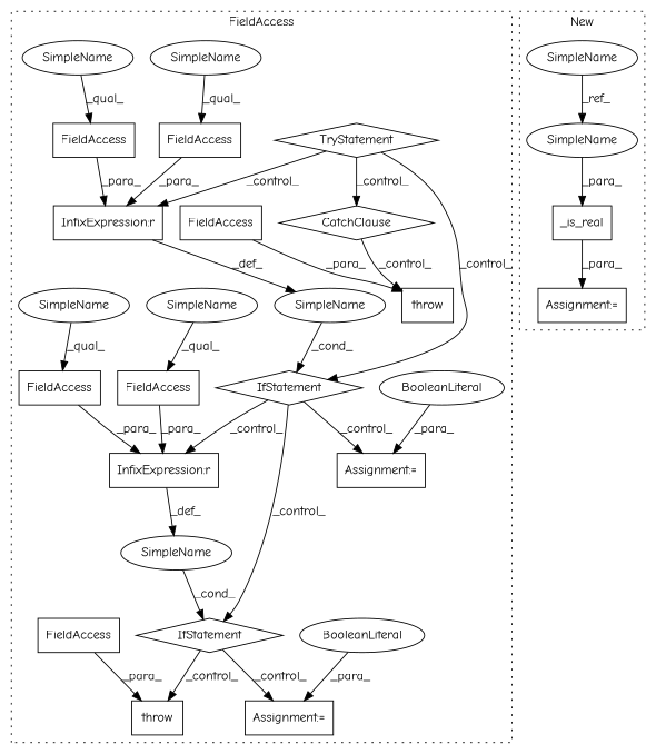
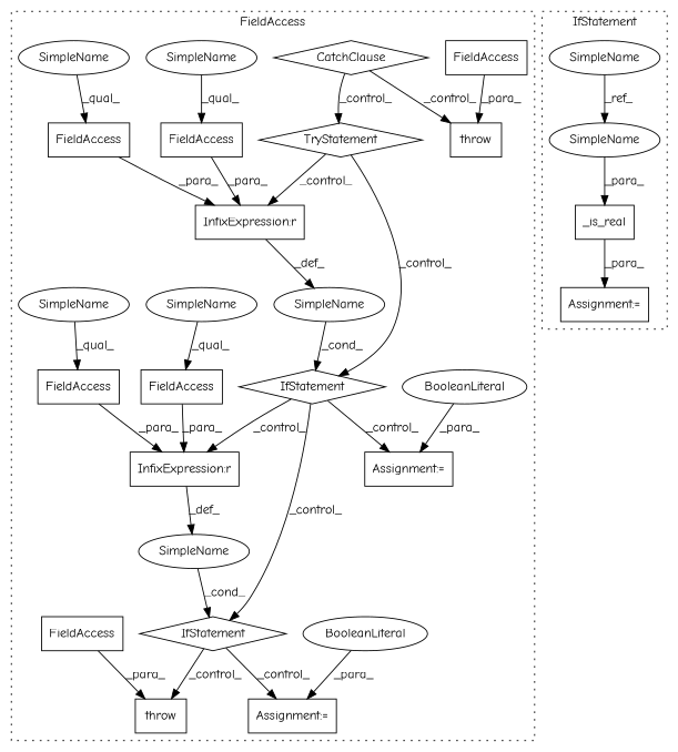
  digraph {
    fontname="Comic Neue"
    node [a=42 fontname="Comic Neue" l=1 shape=box]
    edge [fontname="Comic Neue"]
    n1 [a=53 l=6 label=throw s=1668]
    n2 [a=27 l=4 label="InfixExpression:r" s=1529]
    n3 [a=27 l=4 label="InfixExpression:r" s=1600]
    n4 [a=22 l=16 label=FieldAccess s=1604]
    n5 [a=22 l=13 label=FieldAccess s=1533]
    n6 [a=22 l=12 label=FieldAccess s=1674]
    n7 [a=22 l=7 label=FieldAccess s=1593]
    n8 [a=22 l=7 label=FieldAccess s=1522]
    n9 [label=SimpleName shape=ellipse l=""]
    n10 [a=25 l="4,2" label=IfStatement s="1589,1620" shape=diamond]
    n11 [label=SimpleName shape=ellipse l=""]
    n12 [a=54 l=4 label=TryStatement s=1506 shape=diamond]
    n13 [a=53 l=6 label=throw s=1747]
    n14 [a=22 l=12 label=FieldAccess s=1753]
    n15 [a=25 l="4,2" label=IfStatement s="1518,1546" shape=diamond]
    n16 [a=12 l="11,2" label=CatchClause s="1703,1737" shape=diamond]
    n17 [a=7 label="Assignment:=" s=1562]
    n18 [a=9 l=4 label=BooleanLiteral s=1563 shape=ellipse]
    n19 [a=7 label="Assignment:=" s=1636]
    n20 [a=9 l=5 label=BooleanLiteral s=1637 shape=ellipse]
    n21 [l=5 label=SimpleName s=1533 shape=ellipse]
    n22 [l=5 label=SimpleName s=1604 shape=ellipse]
    n23 [label=SimpleName s=1522 shape=ellipse]
    n24 [label=SimpleName s=1593 shape=ellipse]
    n25 [a=32 l="9,1" label=_is_real s="1953,1963"]
    n26 [label=SimpleName s=1836 shape=ellipse]
    n27 [a=7 label="Assignment:=" s=1952]
    n28 [label=SimpleName s=1962 shape=ellipse]
    subgraph cluster_1 {
      label=FieldAccess
      style=dotted
      n1
      n2
      n3
      n4
      n5
      n6
      n7
      n8
      n9
      n10
      n11
      n12
      n13
      n14
      n15
      n16
      n17
      n18
      n19
      n20
      n21
      n22
      n23
      n24
    }
    subgraph cluster_2 {
-     label=New
+     label=IfStatement
      style=dotted
      n25
      n26
      n27
      n28
    }
    n2 -> n11 [label=_def_]
    n3 -> n9 [label=_def_]
    n4 -> n3 [label=_para_]
    n5 -> n2 [label=_para_]
    n6 -> n1 [label=_para_]
    n7 -> n3 [label=_para_]
    n8 -> n2 [label=_para_]
    n9 -> n10 [label=_cond_]
    n10 -> n1 [label=_control_]
    n10 -> n19 [label=_control_]
    n11 -> n15 [label=_cond_]
    n12 -> n2 [label=_control_]
    n12 -> n15 [label=_control_]
-   n12 -> n16 [label=_control_]
+   n16 -> n12 [label=_control_]
    n14 -> n13 [label=_para_]
    n15 -> n3 [label=_control_]
    n15 -> n10 [label=_control_]
    n15 -> n17 [label=_control_]
    n16 -> n13 [label=_control_]
    n18 -> n17 [label=_para_]
    n20 -> n19 [label=_para_]
    n21 -> n5 [label=_qual_]
    n22 -> n4 [label=_qual_]
    n23 -> n8 [label=_qual_]
    n24 -> n7 [label=_qual_]
    n25 -> n27 [label=_para_]
    n26 -> n28 [label=_ref_]
    n28 -> n25 [label=_para_]
  }
